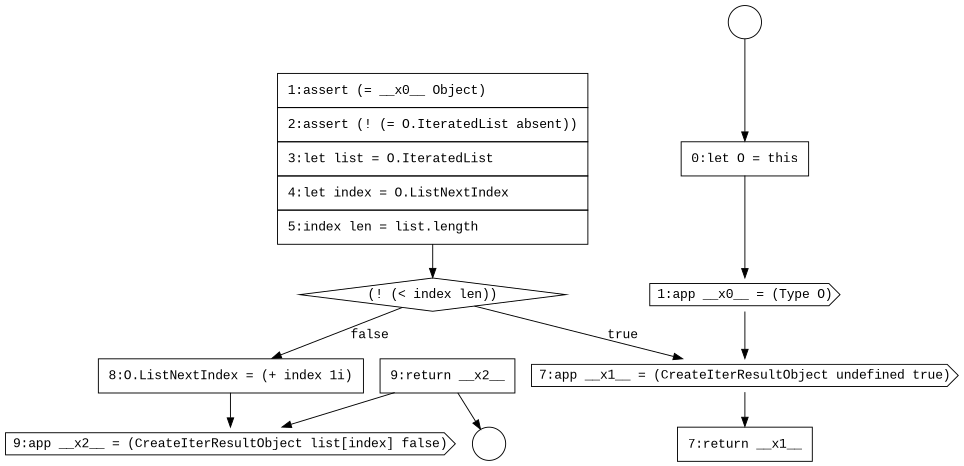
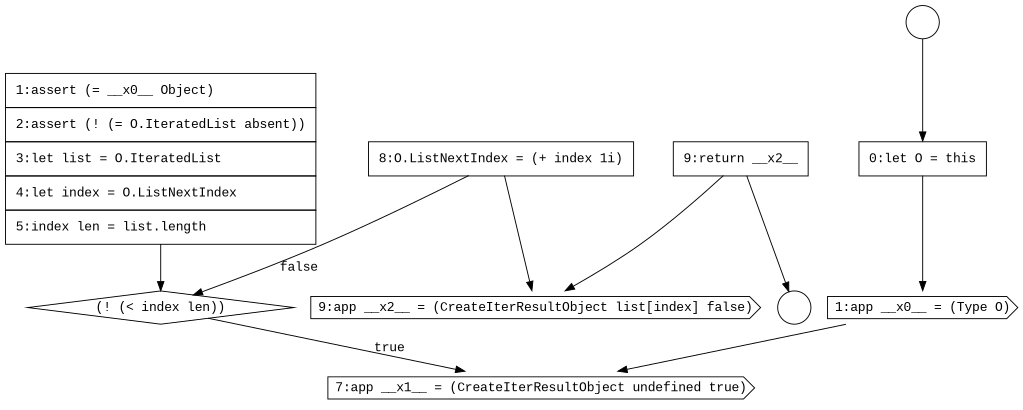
  digraph {
    fontname="Liberation Mono"
    node [color=black fillcolor=white fontname="Liberation Mono" shape=none style=filled]
    edge [color=black fontname="Liberation Mono"]
    n1 [label=<<font color="black">     <table border="0" cellborder="1" cellspacing="0" cellpadding="10">       <tr><td align="left">1:assert (= __x0__ Object)</td></tr>       <tr><td align="left">2:assert (! (= O.IteratedList absent))</td></tr>       <tr><td align="left">3:let list = O.IteratedList</td></tr>       <tr><td align="left">4:let index = O.ListNextIndex</td></tr>       <tr><td align="left">5:index len = list.length</td></tr>     </table>   </font>> margin=0]
    n2 [label=<<font color="black">(! (&lt; index len))</font>> shape=diamond]
    n3 [label=<<font color="black">     <table border="0" cellborder="1" cellspacing="0" cellpadding="10">       <tr><td align="left">8:O.ListNextIndex = (+ index 1i)</td></tr>     </table>   </font>> margin=0]
    n4 [label=<<font color="black">7:app __x1__ = (CreateIterResultObject undefined true)</font>> shape=cds]
    n5 [label=" " shape=circle]
    n6 [label=<<font color="black">     <table border="0" cellborder="1" cellspacing="0" cellpadding="10">       <tr><td align="left">0:let O = this</td></tr>     </table>   </font>> margin=0]
    n7 [label=<<font color="black">1:app __x0__ = (Type O)</font>> shape=cds]
    n8 [label=" " shape=circle]
-   n9 [label=<<font color="black">     <table border="0" cellborder="1" cellspacing="0" cellpadding="10">       <tr><td align="left">7:return __x1__</td></tr>     </table>   </font>> margin=0]
    n10 [label=<<font color="black">9:app __x2__ = (CreateIterResultObject list[index] false)</font>> shape=cds]
    n11 [label=<<font color="black">     <table border="0" cellborder="1" cellspacing="0" cellpadding="10">       <tr><td align="left">9:return __x2__</td></tr>     </table>   </font>> margin=0]
    n1 -> n2
-   n2 -> n3 [label=<<font color="black">false</font>>]
+   n3 -> n2 [label=<<font color="black">false</font>>]
    n2 -> n4 [label=<<font color="black">true</font>>]
    n3 -> n10
-   n4 -> n9
    n5 -> n6
    n6 -> n7
    n7 -> n4
    n11 -> n8
    n11 -> n10
  }
